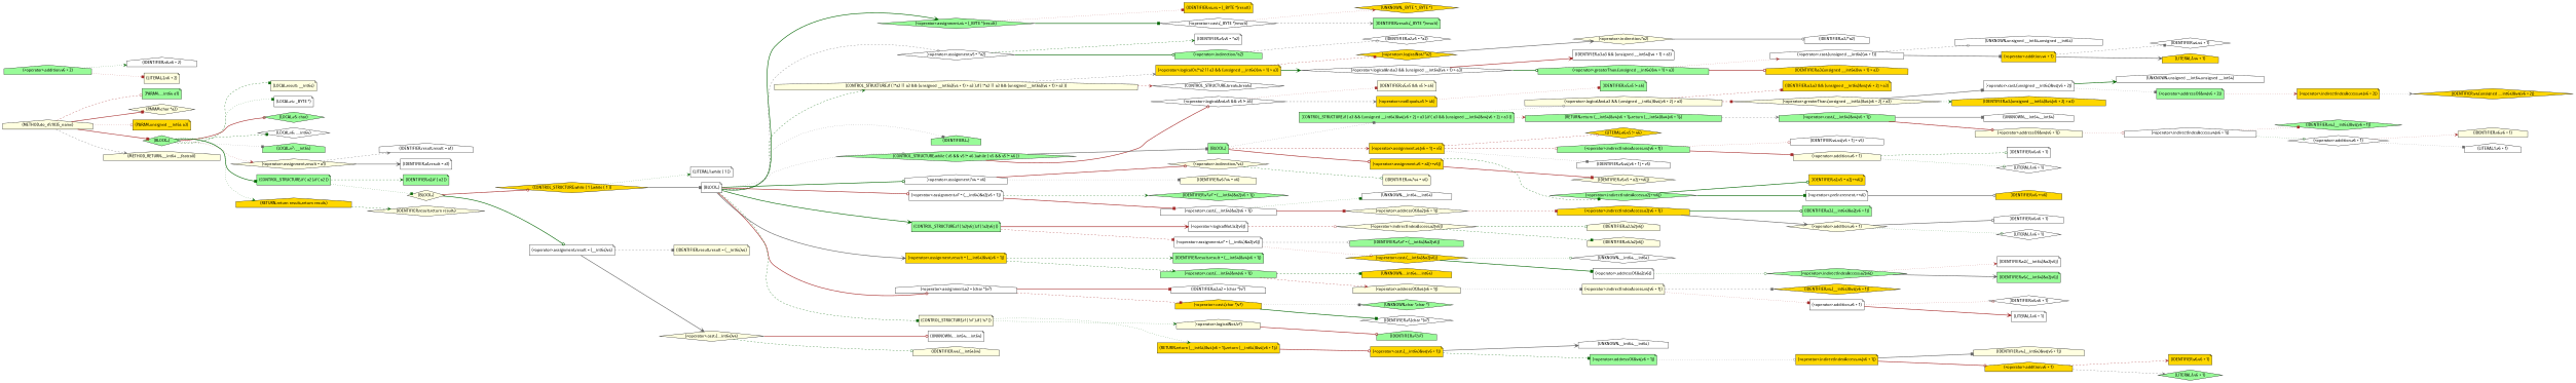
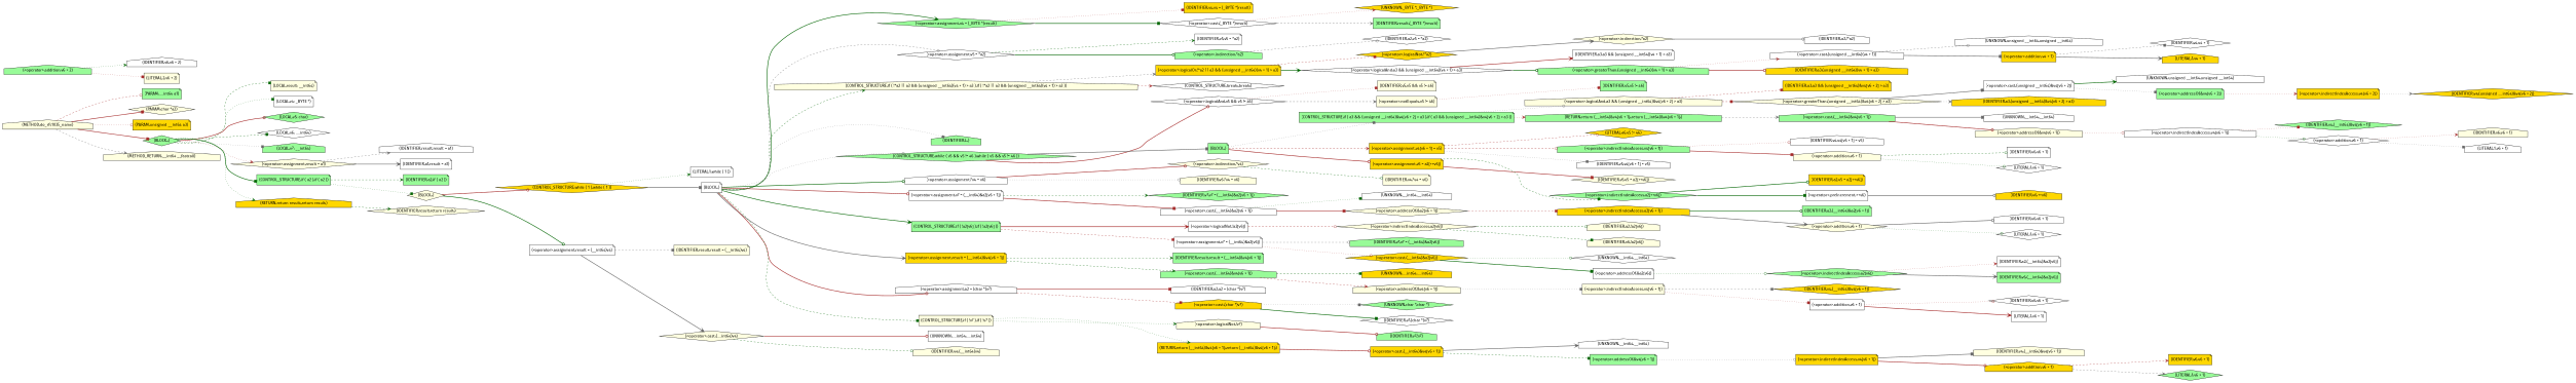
  digraph {
    fontname="Fira Sans"
    rankdir=LR
    node [fillcolor=white fontname="Fira Sans" shape=note style=filled]
    edge [arrowhead=box color=brown fontname="Fira Sans" style=bold]
    n1 [fillcolor=lightyellow label="(METHOD,do_rfc1035_name)" shape=house]
    n2 [fillcolor=palegreen label="(PARAM,__int64 a1)"]
    n3 [fillcolor=lightyellow label="(PARAM,char *a2)" shape=diamond]
    n4 [fillcolor=gold label="(PARAM,unsigned __int64 a3)"]
    n5 [fillcolor=palegreen label="(BLOCK,,)" shape=diamond]
    n6 [fillcolor=lightyellow label="(METHOD_RETURN,__int64 __fastcall)" shape=house]
    n7 [fillcolor=lightyellow label="(LOCAL,result: __int64)"]
    n8 [label="(LOCAL,v4: _BYTE *)"]
    n9 [fillcolor=palegreen label="(LOCAL,v5: char)" shape=diamond]
    n10 [label="(LOCAL,v6: __int64)" shape=diamond]
    n11 [fillcolor=palegreen label="(LOCAL,v7: __int64)" shape=house]
    n12 [fillcolor=lightyellow label="(<operator>.assignment,result = a1)" shape=diamond]
    n13 [fillcolor=palegreen label="(CONTROL_STRUCTURE,if ( a2 ),if ( a2 ))"]
    n14 [fillcolor=gold label="(RETURN,return result;,return result;)" shape=house]
    n15 [label="(IDENTIFIER,result,result = a1)" shape=house]
    n16 [label="(IDENTIFIER,a1,result = a1)"]
    n17 [fillcolor=palegreen label="(IDENTIFIER,a2,if ( a2 ))"]
    n18 [fillcolor=lightyellow label="(BLOCK,,)" shape=diamond]
    n19 [fillcolor=lightyellow label="(IDENTIFIER,result,return result;)" shape=diamond]
    n20 [fillcolor=gold label="(CONTROL_STRUCTURE,while ( 1 ),while ( 1 ))" shape=diamond]
    n21 [label="(<operator>.assignment,result = (__int64)v4)"]
    n22 [label="(LITERAL,1,while ( 1 ))"]
    n23 [label="(BLOCK,,)"]
    n24 [fillcolor=lightyellow label="(IDENTIFIER,result,result = (__int64)v4)"]
    n25 [fillcolor=lightyellow label="(<operator>.cast,(__int64)v4)" shape=diamond]
    n26 [fillcolor=palegreen label="(<operator>.assignment,v4 = (_BYTE *)result)" shape=diamond]
    n27 [label="(<operator>.assignment,v5 = *a2)" shape=diamond]
    n28 [fillcolor=lightyellow label="(CONTROL_STRUCTURE,if ( !*a2 || a3 && (unsigned __int64)(v4 + 1) > a3 ),if ( !*a2 || a3 && (unsigned __int64)(v4 + 1) > a3 ))" shape=house]
    n29 [fillcolor=palegreen label="(IDENTIFIER,L,)" shape=house]
    n30 [fillcolor=palegreen label="(CONTROL_STRUCTURE,while ( v5 && v5 != 46 ),while ( v5 && v5 != 46 ))" shape=diamond]
    n31 [label="(<operator>.assignment,*v4 = v6)" shape=house]
    n32 [label="(<operator>.assignment,v7 = (__int64)&a2[v6 + 1])"]
    n33 [fillcolor=palegreen label="(CONTROL_STRUCTURE,if ( !a2[v6] ),if ( !a2[v6] ))"]
    n34 [fillcolor=gold label="(<operator>.assignment,result = (__int64)&v4[v6 + 1])"]
    n35 [label="(<operator>.assignment,a2 = (char *)v7)" shape=house]
    n36 [fillcolor=lightyellow label="(CONTROL_STRUCTURE,if ( !v7 ),if ( !v7 ))"]
    n37 [fillcolor=gold label="(IDENTIFIER,v4,v4 = (_BYTE *)result)"]
    n38 [label="(<operator>.cast,(_BYTE *)result)" shape=diamond]
    n39 [label="(IDENTIFIER,v5,v5 = *a2)"]
    n40 [fillcolor=palegreen label="(<operator>.indirection,*a2)" shape=house]
    n41 [fillcolor=gold label="(<operator>.logicalOr,!*a2 || a3 && (unsigned __int64)(v4 + 1) > a3)"]
    n42 [label="(CONTROL_STRUCTURE,break;,break;)" shape=diamond]
    n43 [label="(<operator>.logicalAnd,v5 && v5 != 46)" shape=diamond]
    n44 [fillcolor=palegreen label="(BLOCK,,)"]
    n45 [fillcolor=lightyellow label="(<operator>.indirection,*v4)" shape=diamond]
    n46 [fillcolor=lightyellow label="(IDENTIFIER,v6,*v4 = v6)" shape=house]
    n47 [fillcolor=palegreen label="(IDENTIFIER,v7,v7 = (__int64)&a2[v6 + 1])" shape=diamond]
    n48 [label="(<operator>.cast,(__int64)&a2[v6 + 1])" shape=house]
    n49 [label="(<operator>.logicalNot,!a2[v6])"]
    n50 [label="(<operator>.assignment,v7 = (__int64)&a2[v6])"]
    n51 [fillcolor=palegreen label="(IDENTIFIER,result,result = (__int64)&v4[v6 + 1])"]
    n52 [fillcolor=palegreen label="(<operator>.cast,(__int64)&v4[v6 + 1])" shape=house]
    n53 [label="(IDENTIFIER,a2,a2 = (char *)v7)" shape=house]
    n54 [fillcolor=gold label="(<operator>.cast,(char *)v7)" shape=house]
    n55 [fillcolor=lightyellow label="(<operator>.logicalNot,!v7)" shape=house]
    n56 [fillcolor=gold label="(RETURN,return (__int64)&v4[v6 + 1];,return (__int64)&v4[v6 + 1];)"]
    n57 [fillcolor=gold label="(UNKNOWN,_BYTE *,_BYTE *)" shape=diamond]
    n58 [fillcolor=palegreen label="(IDENTIFIER,result,(_BYTE *)result)"]
    n59 [label="(IDENTIFIER,a2,v5 = *a2)" shape=diamond]
    n60 [fillcolor=gold label="(<operator>.logicalNot,!*a2)" shape=diamond]
    n61 [label="(<operator>.logicalAnd,a3 && (unsigned __int64)(v4 + 1) > a3)" shape=diamond]
    n62 [fillcolor=lightyellow label="(<operator>.indirection,*a2)" shape=diamond]
    n63 [label="(IDENTIFIER,a3,a3 && (unsigned __int64)(v4 + 1) > a3)"]
    n64 [fillcolor=palegreen label="(<operator>.greaterThan,(unsigned __int64)(v4 + 1) > a3)" shape=house]
    n65 [label="(IDENTIFIER,a2,!*a2)" shape=house]
    n66 [label="(<operator>.cast,(unsigned __int64)(v4 + 1))" shape=house]
    n67 [fillcolor=gold label="(IDENTIFIER,a3,(unsigned __int64)(v4 + 1) > a3)" shape=house]
    n68 [label="(UNKNOWN,unsigned __int64,unsigned __int64)" shape=house]
    n69 [fillcolor=gold label="(<operator>.addition,v4 + 1)"]
    n70 [label="(IDENTIFIER,v4,v4 + 1)" shape=diamond]
    n71 [fillcolor=gold label="(LITERAL,1,v4 + 1)" shape=house]
    n72 [fillcolor=lightyellow label="(IDENTIFIER,v5,v5 && v5 != 46)"]
-   n73 [fillcolor=gold label="(<operator>.notEquals,v5 != 46)"]
+   n73 [fillcolor=lightyellow label="(<operator>.notEquals,v5 != 46)"]
    n74 [fillcolor=palegreen label="(CONTROL_STRUCTURE,if ( a3 && (unsigned __int64)&v4[v6 + 2] > a3 ),if ( a3 && (unsigned __int64)&v4[v6 + 2] > a3 ))"]
    n75 [fillcolor=gold label="(<operator>.assignment,v4[v6 + 1] = v5)"]
    n76 [fillcolor=gold label="(<operator>.assignment,v5 = a2[++v6])"]
    n77 [fillcolor=palegreen label="(IDENTIFIER,v5,v5 != 46)"]
    n78 [fillcolor=gold label="(LITERAL,46,v5 != 46)" shape=diamond]
    n79 [fillcolor=lightyellow label="(<operator>.logicalAnd,a3 && (unsigned __int64)&v4[v6 + 2] > a3)" shape=house]
    n80 [fillcolor=palegreen label="(RETURN,return (__int64)&v4[v6 + 1];,return (__int64)&v4[v6 + 1];)" shape=house]
    n81 [fillcolor=palegreen label="(<operator>.indirectIndexAccess,v4[v6 + 1])" shape=house]
    n82 [label="(IDENTIFIER,v5,v4[v6 + 1] = v5)" shape=house]
    n83 [fillcolor=lightyellow label="(IDENTIFIER,v5,v5 = a2[++v6])" shape=diamond]
    n84 [fillcolor=palegreen label="(<operator>.indirectIndexAccess,a2[++v6])" shape=diamond]
    n85 [fillcolor=gold label="(IDENTIFIER,a3,a3 && (unsigned __int64)&v4[v6 + 2] > a3)"]
    n86 [fillcolor=lightyellow label="(<operator>.greaterThan,(unsigned __int64)&v4[v6 + 2] > a3)" shape=diamond]
    n87 [fillcolor=palegreen label="(<operator>.cast,(__int64)&v4[v6 + 1])" shape=house]
    n88 [label="(<operator>.cast,(unsigned __int64)&v4[v6 + 2])"]
    n89 [fillcolor=gold label="(IDENTIFIER,a3,(unsigned __int64)&v4[v6 + 2] > a3)" shape=house]
    n90 [label="(UNKNOWN,unsigned __int64,unsigned __int64)" shape=house]
    n91 [fillcolor=palegreen label="(<operator>.addressOf,&v4[v6 + 2])"]
    n92 [fillcolor=gold label="(<operator>.indirectIndexAccess,v4[v6 + 2])"]
    n93 [fillcolor=gold label="(IDENTIFIER,v4,(unsigned __int64)&v4[v6 + 2])" shape=diamond]
    n94 [fillcolor=palegreen label="(<operator>.addition,v6 + 2)" shape=house]
    n95 [label="(IDENTIFIER,v6,v6 + 2)" shape=house]
    n96 [fillcolor=lightyellow label="(LITERAL,2,v6 + 2)"]
    n97 [label="(UNKNOWN,__int64,__int64)" shape=house]
    n98 [fillcolor=lightyellow label="(<operator>.addressOf,&v4[v6 + 1])" shape=house]
    n99 [label="(<operator>.indirectIndexAccess,v4[v6 + 1])" shape=house]
    n100 [fillcolor=palegreen label="(IDENTIFIER,v4,(__int64)&v4[v6 + 1])" shape=diamond]
    n101 [label="(<operator>.addition,v6 + 1)" shape=diamond]
    n102 [fillcolor=lightyellow label="(IDENTIFIER,v6,v6 + 1)" shape=house]
    n103 [label="(LITERAL,1,v6 + 1)" shape=house]
    n104 [label="(IDENTIFIER,v4,v4[v6 + 1] = v5)" shape=house]
    n105 [fillcolor=lightyellow label="(<operator>.addition,v6 + 1)" shape=house]
    n106 [label="(IDENTIFIER,v6,v6 + 1)"]
    n107 [label="(LITERAL,1,v6 + 1)" shape=diamond]
    n108 [fillcolor=gold label="(IDENTIFIER,a2,v5 = a2[++v6])"]
    n109 [label="(<operator>.preIncrement,++v6)"]
    n110 [fillcolor=gold label="(IDENTIFIER,v6,++v6)" shape=house]
    n111 [fillcolor=lightyellow label="(IDENTIFIER,v4,*v4 = v6)"]
    n112 [label="(UNKNOWN,__int64,__int64)" shape=house]
    n113 [fillcolor=lightyellow label="(<operator>.addressOf,&a2[v6 + 1])" shape=diamond]
    n114 [fillcolor=gold label="(<operator>.indirectIndexAccess,a2[v6 + 1])" shape=house]
    n115 [fillcolor=palegreen label="(IDENTIFIER,a2,(__int64)&a2[v6 + 1])"]
    n116 [fillcolor=lightyellow label="(<operator>.addition,v6 + 1)" shape=diamond]
    n117 [label="(IDENTIFIER,v6,v6 + 1)" shape=house]
    n118 [label="(LITERAL,1,v6 + 1)" shape=diamond]
    n119 [fillcolor=lightyellow label="(<operator>.indirectIndexAccess,a2[v6])" shape=diamond]
    n120 [fillcolor=palegreen label="(IDENTIFIER,v7,v7 = (__int64)&a2[v6])" shape=house]
    n121 [fillcolor=gold label="(<operator>.cast,(__int64)&a2[v6])" shape=diamond]
    n122 [fillcolor=lightyellow label="(IDENTIFIER,a2,!a2[v6])" shape=house]
    n123 [fillcolor=lightyellow label="(IDENTIFIER,v6,!a2[v6])" shape=house]
    n124 [label="(UNKNOWN,__int64,__int64)" shape=diamond]
    n125 [label="(<operator>.addressOf,&a2[v6])"]
    n126 [fillcolor=palegreen label="(<operator>.indirectIndexAccess,a2[v6])" shape=diamond]
    n127 [label="(IDENTIFIER,a2,(__int64)&a2[v6])"]
    n128 [fillcolor=palegreen label="(IDENTIFIER,v6,(__int64)&a2[v6])"]
    n129 [fillcolor=gold label="(UNKNOWN,__int64,__int64)" shape=house]
    n130 [fillcolor=lightyellow label="(<operator>.addressOf,&v4[v6 + 1])" shape=house]
    n131 [fillcolor=lightyellow label="(<operator>.indirectIndexAccess,v4[v6 + 1])"]
    n132 [fillcolor=gold label="(IDENTIFIER,v4,(__int64)&v4[v6 + 1])" shape=diamond]
    n133 [label="(<operator>.addition,v6 + 1)"]
    n134 [label="(IDENTIFIER,v6,v6 + 1)" shape=diamond]
    n135 [label="(LITERAL,1,v6 + 1)"]
    n136 [fillcolor=palegreen label="(UNKNOWN,char *,char *)" shape=diamond]
    n137 [label="(IDENTIFIER,v7,(char *)v7)" shape=diamond]
    n138 [fillcolor=palegreen label="(IDENTIFIER,v7,!v7)" shape=house]
    n139 [fillcolor=gold label="(<operator>.cast,(__int64)&v4[v6 + 1])"]
    n140 [label="(UNKNOWN,__int64,__int64)" shape=house]
    n141 [fillcolor=palegreen label="(<operator>.addressOf,&v4[v6 + 1])"]
    n142 [fillcolor=gold label="(<operator>.indirectIndexAccess,v4[v6 + 1])"]
    n143 [fillcolor=lightyellow label="(IDENTIFIER,v4,(__int64)&v4[v6 + 1])" shape=house]
    n144 [fillcolor=gold label="(<operator>.addition,v6 + 1)" shape=house]
    n145 [fillcolor=gold label="(IDENTIFIER,v6,v6 + 1)"]
    n146 [fillcolor=palegreen label="(LITERAL,1,v6 + 1)" shape=diamond]
    n147 [label="(UNKNOWN,__int64,__int64)"]
    n148 [fillcolor=lightyellow label="(IDENTIFIER,v4,(__int64)v4)" shape=house]
    n1 -> n2 [arrowhead=odot style=dashed]
    n1 -> n3
    n1 -> n4 [arrowhead=odot style=dotted]
    n1 -> n5
    n1 -> n6 [arrowhead=vee color=gray40 style=dashed]
    n5 -> n7 [color=darkgreen style=dashed]
    n5 -> n8 [color=darkgreen style=dotted]
    n5 -> n9 [arrowhead=odot]
    n5 -> n10 [color=darkgreen style=dashed]
    n5 -> n11 [color=gray40 style=dotted]
    n5 -> n12 [arrowhead=vee style=dotted]
    n5 -> n13 [color=darkgreen]
    n5 -> n14 [arrowhead=vee color=darkgreen style=dotted]
    n12 -> n15 [arrowhead=vee color=gray40 style=dashed]
    n12 -> n16 [arrowhead=vee color=gray40]
    n13 -> n17 [arrowhead=vee color=darkgreen style=dashed]
    n13 -> n18 [color=darkgreen style=dotted]
    n14 -> n19 [arrowhead=vee color=darkgreen style=dashed]
    n18 -> n20 [arrowhead=odot]
    n18 -> n21 [arrowhead=odot color=darkgreen]
    n20 -> n22 [arrowhead=vee color=darkgreen style=dotted]
    n20 -> n23 [color=gray40]
    n21 -> n24 [color=gray40 style=dashed]
    n21 -> n25 [arrowhead=vee color=gray40]
    n23 -> n26 [arrowhead=vee color=darkgreen]
    n23 -> n27 [arrowhead=odot color=gray40 style=dashed]
    n23 -> n28 [arrowhead=vee color=darkgreen style=dashed]
    n23 -> n29 [color=gray40 style=dotted]
    n23 -> n30 [arrowhead=odot color=gray40 style=dotted]
    n23 -> n31 [arrowhead=odot color=darkgreen]
    n23 -> n32 [arrowhead=odot]
    n23 -> n33 [arrowhead=vee color=darkgreen]
    n23 -> n34 [arrowhead=vee color=gray40]
    n23 -> n35 [arrowhead=odot]
    n23 -> n36 [color=darkgreen style=dashed]
    n25 -> n147 [arrowhead=odot]
    n25 -> n148 [arrowhead=odot color=darkgreen style=dashed]
    n26 -> n37 [style=dotted]
    n26 -> n38 [color=darkgreen]
    n27 -> n39 [arrowhead=vee color=darkgreen style=dashed]
    n27 -> n40 [arrowhead=odot color=darkgreen]
    n28 -> n41 [arrowhead=vee color=gray40 style=dashed]
    n28 -> n42 [arrowhead=vee style=dashed]
    n30 -> n43 [arrowhead=odot]
    n30 -> n44 [color=gray40]
    n31 -> n45 [arrowhead=odot]
-   n31 -> n46 [color=gray40 style=dotted]
+   n31 -> n46 [arrowhead=odot color=gray40 style=dotted]
    n32 -> n47 [arrowhead=vee color=darkgreen style=dashed]
    n32 -> n48
    n33 -> n49 [arrowhead=vee]
    n33 -> n50 [style=dashed]
    n34 -> n51 [arrowhead=vee color=darkgreen style=dashed]
    n34 -> n52 [arrowhead=vee color=darkgreen style=dashed]
    n35 -> n53
    n35 -> n54 [style=dashed]
    n36 -> n55 [arrowhead=vee color=darkgreen style=dotted]
    n36 -> n56 [arrowhead=vee color=darkgreen style=dotted]
    n38 -> n57 [arrowhead=vee style=dotted]
    n38 -> n58 [arrowhead=vee color=gray40 style=dashed]
    n40 -> n59 [arrowhead=odot color=gray40 style=dashed]
    n41 -> n60 [style=dashed]
    n41 -> n61 [arrowhead=vee color=darkgreen]
    n43 -> n72 [style=dotted]
    n43 -> n73 [arrowhead=vee color=gray40 style=dashed]
    n44 -> n74 [color=gray40 style=dotted]
    n44 -> n75 [arrowhead=vee style=dashed]
    n44 -> n76 [arrowhead=odot]
    n45 -> n111 [arrowhead=odot color=darkgreen style=dashed]
    n48 -> n112 [color=darkgreen style=dotted]
    n48 -> n113
    n49 -> n119 [arrowhead=odot style=dashed]
    n50 -> n120 [arrowhead=odot color=gray40 style=dashed]
    n50 -> n121 [arrowhead=odot style=dotted]
    n52 -> n129 [color=darkgreen style=dashed]
    n52 -> n130 [arrowhead=vee style=dashed]
    n54 -> n136 [color=gray40 style=dotted]
    n54 -> n137 [color=darkgreen]
    n55 -> n138 [arrowhead=odot]
    n56 -> n139 [arrowhead=odot]
    n60 -> n62 [arrowhead=vee color=gray40]
    n61 -> n63 [arrowhead=vee]
    n61 -> n64 [arrowhead=odot color=darkgreen]
    n62 -> n65 [arrowhead=odot color=gray40]
    n64 -> n66 [arrowhead=vee style=dotted]
    n64 -> n67 [arrowhead=odot]
    n66 -> n68 [arrowhead=odot color=gray40 style=dashed]
    n66 -> n69 [color=gray40]
    n69 -> n70 [color=gray40 style=dashed]
    n69 -> n71 [arrowhead=vee color=gray40]
    n73 -> n77 [style=dotted]
    n74 -> n79 [arrowhead=odot color=gray40 style=dotted]
    n74 -> n80 [arrowhead=vee style=dotted]
    n75 -> n78 [arrowhead=odot style=dashed]
    n75 -> n81 [arrowhead=odot style=dashed]
    n75 -> n82 [color=gray40 style=dotted]
    n76 -> n83
    n76 -> n84 [color=darkgreen style=dashed]
    n79 -> n85 [style=dashed]
    n79 -> n86 [style=dashed]
    n80 -> n87 [arrowhead=vee color=gray40 style=dashed]
    n81 -> n104 [arrowhead=odot style=dotted]
    n81 -> n105
    n84 -> n108 [arrowhead=odot color=darkgreen]
    n84 -> n109 [color=darkgreen]
    n86 -> n88 [color=gray40]
-   n86 -> n89 [arrowhead=vee color=darkgreen style=dotted]
+   n86 -> n89 [arrowhead=vee color=gray40 style=dotted]
    n87 -> n97 [color=gray40]
    n87 -> n98 [arrowhead=odot]
    n88 -> n90 [arrowhead=vee color=darkgreen]
    n88 -> n91 [color=gray40 style=dotted]
    n91 -> n92 [arrowhead=vee style=dotted]
    n92 -> n93 [arrowhead=vee color=gray40 style=dotted]
    n94 -> n95 [arrowhead=vee color=darkgreen style=dotted]
    n94 -> n96 [style=dotted]
    n98 -> n99 [arrowhead=odot style=dotted]
    n99 -> n100 [style=dotted]
    n99 -> n101 [arrowhead=odot color=darkgreen style=dotted]
    n101 -> n102 [arrowhead=vee style=dotted]
    n101 -> n103 [color=gray40 style=dotted]
    n105 -> n106 [arrowhead=odot color=darkgreen style=dashed]
    n105 -> n107 [arrowhead=odot color=darkgreen style=dotted]
    n109 -> n110 [arrowhead=odot color=gray40]
    n113 -> n114 [style=dashed]
    n114 -> n115 [arrowhead=odot color=darkgreen]
    n114 -> n116 [arrowhead=vee color=gray40]
    n116 -> n117 [arrowhead=odot color=gray40]
    n116 -> n118 [arrowhead=odot color=darkgreen style=dotted]
    n119 -> n122 [arrowhead=odot color=darkgreen style=dashed]
    n119 -> n123 [color=darkgreen style=dashed]
    n121 -> n124 [arrowhead=odot color=darkgreen style=dotted]
    n121 -> n125 [color=darkgreen]
    n125 -> n126 [arrowhead=odot color=darkgreen style=dotted]
    n126 -> n127 [arrowhead=vee style=dotted]
    n126 -> n128 [arrowhead=vee color=gray40]
    n130 -> n131 [color=gray40 style=dotted]
    n131 -> n132 [color=gray40 style=dashed]
    n131 -> n133 [style=dotted]
    n133 -> n134 [arrowhead=odot style=dotted]
    n133 -> n135 [arrowhead=vee]
    n139 -> n140 [arrowhead=vee color=gray40]
    n139 -> n141 [color=darkgreen style=dashed]
    n141 -> n142 [arrowhead=odot color=gray40 style=dotted]
    n142 -> n143 [color=gray40]
    n142 -> n144 [arrowhead=odot]
    n144 -> n145 [arrowhead=vee style=dashed]
    n144 -> n146 [arrowhead=vee color=gray40 style=dashed]
  }
